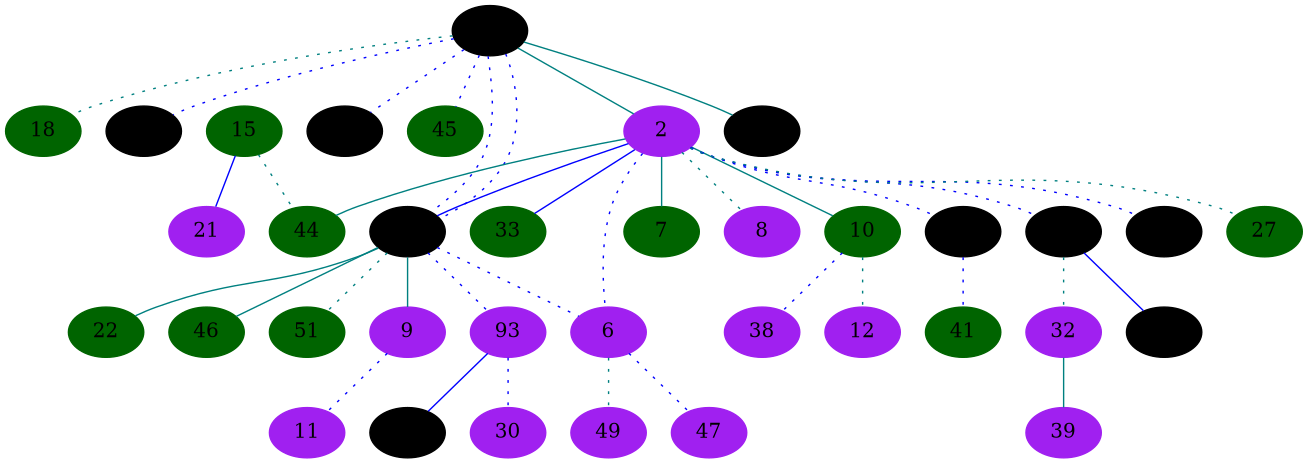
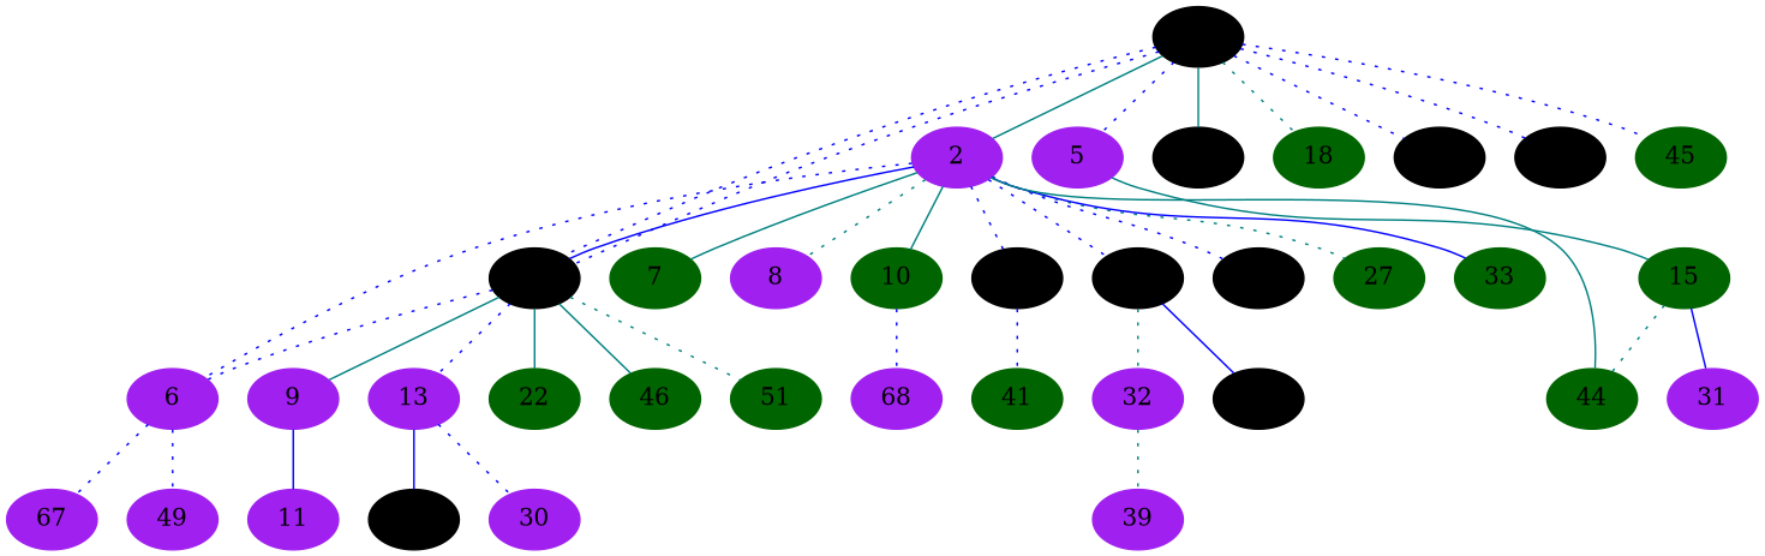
  graph {
    node [color=purple style=filled]
    edge [color=blue style=dotted]
    1 [color=black super="+28"]
    2 [super="+42"]
    3 [color=black super="+48"]
    4 [color=black super="+34"]
+   5 [super="+50"]
    18 [color=darkgreen super="+36"]
    23 [color=black]
    35 [color=black super="+43"]
    45 [color=darkgreen]
    6 [super="+26"]
    7 [color=darkgreen super="+17"]
    8
    10 [color=darkgreen super="+40"]
    14 [color=black super="+53"]
    16 [color=black super="+19"]
    25 [color=black]
    27 [color=darkgreen]
    33 [color=darkgreen]
    44 [color=darkgreen]
    9 [super="+52"]
-   13 [super="+20" label=93]
+   13 [super="+20"]
    22 [color=darkgreen]
    46 [color=darkgreen]
    51 [color=darkgreen]
    15 [color=darkgreen super="+29"]
-   47
+   47 [label=67]
    49
-   12
-   38
+   38 [label=68]
    41 [color=darkgreen]
    32
    37 [color=black]
    11
    24 [color=black super="+30"]
    n35 [label=30]
-   21
+   21 [label=31]
    39
    1 -- 2 [color=teal style=solid]
    1 -- 3
    1 -- 3
    1 -- 4 [color=teal style=solid]
+   1 -- 5
    1 -- 18 [color=teal]
    1 -- 23
    1 -- 35
    1 -- 45
    2 -- 3 [style=solid]
    2 -- 6
    2 -- 7 [color=teal style=solid]
    2 -- 8 [color=teal]
    2 -- 10 [color=teal style=solid]
    2 -- 14
    2 -- 16
    2 -- 25
    2 -- 27 [color=teal]
    2 -- 33 [style=solid]
    2 -- 44 [color=teal style=solid]
    3 -- 6
    3 -- 9 [color=teal style=solid]
    3 -- 13
    3 -- 22 [color=teal style=solid]
    3 -- 46 [color=teal style=solid]
    3 -- 51 [color=teal]
+   5 -- 15 [color=teal style=solid]
    6 -- 47
-   6 -- 49 [color=teal]
-   10 -- 12 [color=teal]
+   6 -- 49
    10 -- 38
    14 -- 41
    16 -- 32 [color=teal]
    16 -- 37 [style=solid]
-   9 -- 11
+   9 -- 11 [style=solid]
    13 -- 24 [style=solid]
    13 -- n35
    15 -- 44 [color=teal]
    15 -- 21 [style=solid]
-   32 -- 39 [color=teal style=solid]
+   32 -- 39 [color=teal]
  }
